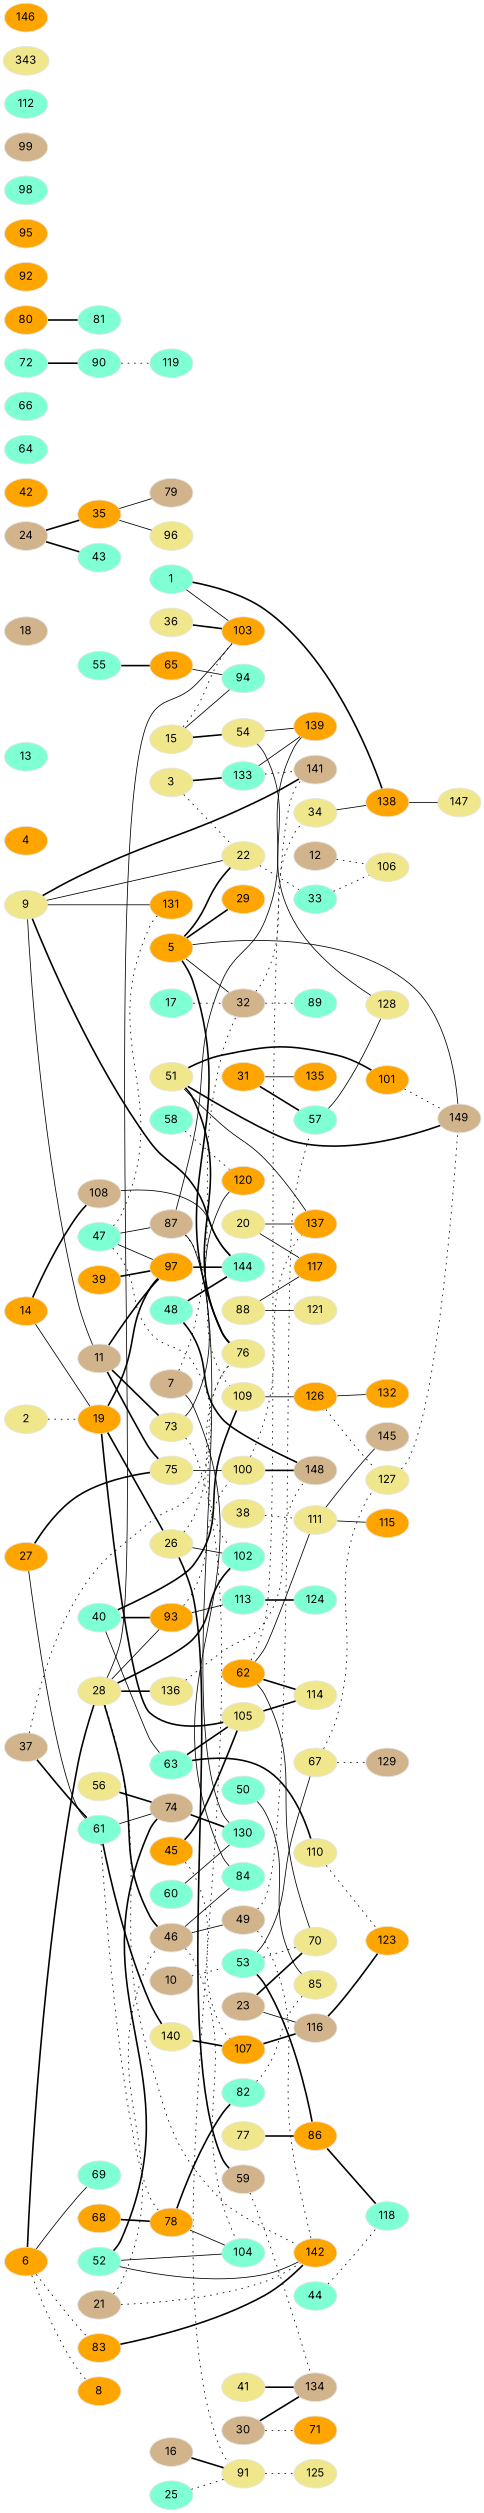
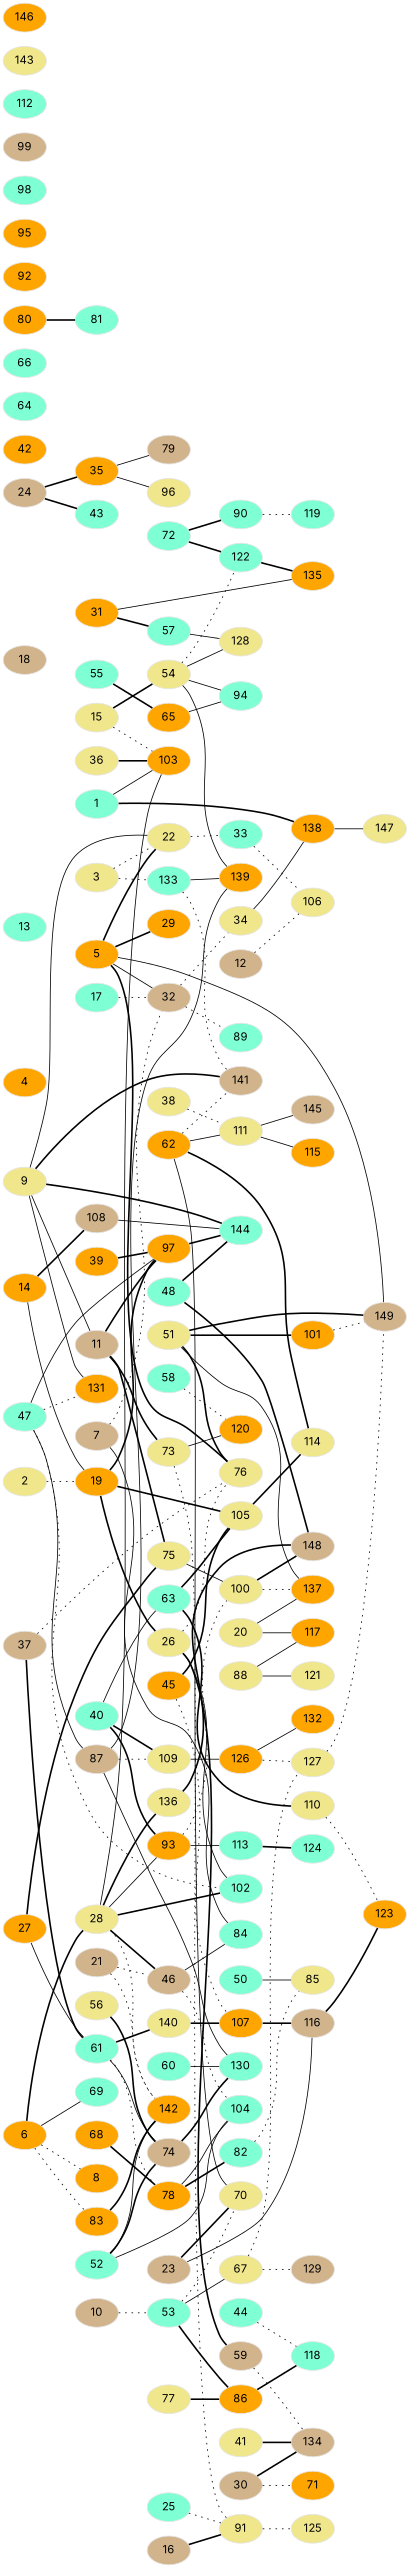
  graph {
    fontname=Inter
    rankdir=LR
    node [color=gray90 fillcolor=orange fontname=Inter style=filled]
    edge [fontname=Inter style=bold]
    103
    1 [fillcolor=aquamarine]
    138
    147 [fillcolor=khaki]
    2 [fillcolor=khaki]
    19
    97
    26 [fillcolor=khaki]
    105 [fillcolor=khaki]
    3 [fillcolor=khaki]
    22 [fillcolor=khaki]
    133 [fillcolor=aquamarine]
    33 [fillcolor=aquamarine]
    141 [fillcolor=tan]
    139
    4
    5
    29
    32 [fillcolor=tan]
    76 [fillcolor=khaki]
    149 [fillcolor=tan]
    34 [fillcolor=khaki]
    89 [fillcolor=aquamarine]
    6
    8
    28 [fillcolor=khaki]
    69 [fillcolor=aquamarine]
    83
    46 [fillcolor=tan]
    142
    102 [fillcolor=aquamarine]
    93
    136 [fillcolor=khaki]
    7 [fillcolor=tan]
    84 [fillcolor=aquamarine]
    9 [fillcolor=khaki]
    11 [fillcolor=tan]
    131
    144 [fillcolor=aquamarine]
    73 [fillcolor=khaki]
    75 [fillcolor=khaki]
    10 [fillcolor=tan]
    53 [fillcolor=aquamarine]
    70 [fillcolor=khaki]
    67 [fillcolor=khaki]
    86
    91 [fillcolor=khaki]
    120
    100 [fillcolor=khaki]
    12 [fillcolor=tan]
    106 [fillcolor=khaki]
    13 [fillcolor=aquamarine]
    14
    108 [fillcolor=tan]
    15 [fillcolor=khaki]
    54 [fillcolor=khaki]
    94 [fillcolor=aquamarine]
+   122 [fillcolor=aquamarine]
    128 [fillcolor=khaki]
    16 [fillcolor=tan]
    125 [fillcolor=khaki]
    17 [fillcolor=aquamarine]
    18 [fillcolor=tan]
    59 [fillcolor=tan]
    114 [fillcolor=khaki]
    20 [fillcolor=khaki]
    117
    137
    21 [fillcolor=tan]
-   49 [fillcolor=tan]
    104 [fillcolor=aquamarine]
    23 [fillcolor=tan]
    116 [fillcolor=tan]
    123
    24 [fillcolor=tan]
    35
    43 [fillcolor=aquamarine]
    79 [fillcolor=tan]
    96 [fillcolor=khaki]
    25 [fillcolor=aquamarine]
    134 [fillcolor=tan]
    27
    61 [fillcolor=aquamarine]
    74 [fillcolor=tan]
    78
    140 [fillcolor=khaki]
    113 [fillcolor=aquamarine]
    148 [fillcolor=tan]
    30 [fillcolor=tan]
    71
    31
    57 [fillcolor=aquamarine]
    135
    36 [fillcolor=khaki]
    37 [fillcolor=tan]
    38 [fillcolor=khaki]
    111 [fillcolor=khaki]
    115
    145 [fillcolor=tan]
    39
    40 [fillcolor=aquamarine]
    63 [fillcolor=aquamarine]
    109 [fillcolor=khaki]
    110 [fillcolor=khaki]
    126
    124 [fillcolor=aquamarine]
    41 [fillcolor=khaki]
    42
    44 [fillcolor=aquamarine]
    118 [fillcolor=aquamarine]
    45
    107
    47 [fillcolor=aquamarine]
    87 [fillcolor=tan]
    130 [fillcolor=aquamarine]
    48 [fillcolor=aquamarine]
    85 [fillcolor=khaki]
    50 [fillcolor=aquamarine]
    51 [fillcolor=khaki]
    101
    52 [fillcolor=aquamarine]
    127 [fillcolor=khaki]
    129 [fillcolor=tan]
    65
    55 [fillcolor=aquamarine]
    56 [fillcolor=khaki]
    58 [fillcolor=aquamarine]
    60 [fillcolor=aquamarine]
    82 [fillcolor=aquamarine]
    62
    64 [fillcolor=aquamarine]
    66 [fillcolor=aquamarine]
    68
    72 [fillcolor=aquamarine]
    90 [fillcolor=aquamarine]
    119 [fillcolor=aquamarine]
    77 [fillcolor=khaki]
    80
    81 [fillcolor=aquamarine]
    88 [fillcolor=khaki]
    121 [fillcolor=khaki]
    92
    95
    98 [fillcolor=aquamarine]
    99 [fillcolor=tan]
    132
    112 [fillcolor=aquamarine]
-   143 [fillcolor=khaki label=343]
+   143 [fillcolor=khaki]
    146
    1 -- 103 [style=solid]
    1 -- 138
    138 -- 147 [style=solid]
    2 -- 19 [style=dotted]
    19 -- 97
    19 -- 26
    19 -- 105
    97 -- 144
    26 -- 76 [style=dotted]
    26 -- 102 [style=solid]
    26 -- 59
    105 -- 114
    3 -- 22 [style=dotted]
-   3 -- 133
+   3 -- 133 [style=dotted]
    22 -- 33 [style=dotted]
    133 -- 141 [style=dotted]
    133 -- 139 [style=solid]
    33 -- 106 [style=dotted]
    5 -- 22
    5 -- 29
    5 -- 32 [style=solid]
    5 -- 76
    5 -- 149 [style=solid]
    32 -- 34 [style=dotted]
    32 -- 89 [style=dotted]
    34 -- 138 [style=solid]
    6 -- 8 [style=dotted]
    6 -- 28
    6 -- 69 [style=solid]
    6 -- 83 [style=dotted]
    28 -- 103 [style=solid]
    28 -- 46
    28 -- 142 [style=dotted]
    28 -- 102
    28 -- 93 [style=solid]
    28 -- 136
    83 -- 142
    46 -- 84 [style=solid]
-   46 -- 49 [style=solid]
    46 -- 104 [style=dotted]
    93 -- 100 [style=dotted]
    93 -- 113 [style=solid]
-   136 -- 148 [style=dotted]
+   136 -- 148
    7 -- 32 [style=dotted]
    7 -- 84 [style=solid]
    9 -- 22 [style=solid]
    9 -- 141
    9 -- 11 [style=solid]
    9 -- 131 [style=solid]
    9 -- 144
    11 -- 97
    11 -- 73
    11 -- 75
    73 -- 91 [style=dotted]
    73 -- 120 [style=solid]
    75 -- 100 [style=solid]
    10 -- 53 [style=dotted]
    53 -- 70 [style=dotted]
    53 -- 67 [style=solid]
    53 -- 86
    67 -- 127 [style=dotted]
    67 -- 129 [style=dotted]
    86 -- 118
    91 -- 125 [style=dotted]
    100 -- 137 [style=dotted]
    100 -- 148
    12 -- 106 [style=dotted]
    14 -- 19 [style=solid]
    14 -- 108
    108 -- 144 [style=solid]
    15 -- 103 [style=dotted]
    15 -- 54
-   15 -- 94 [style=solid]
+   54 -- 94 [style=solid]
    54 -- 139 [style=solid]
+   54 -- 122 [style=dotted]
    54 -- 128 [style=solid]
+   122 -- 135
    16 -- 91
    17 -- 32 [style=dotted]
    59 -- 134 [style=dotted]
    20 -- 117 [style=solid]
    20 -- 137 [style=solid]
    21 -- 46 [style=dotted]
    21 -- 142 [style=dotted]
-   49 -- 142 [style=dotted]
-   49 -- 57 [style=dotted]
    23 -- 70
    23 -- 116 [style=solid]
    116 -- 123
    24 -- 35
    24 -- 43
    35 -- 79 [style=solid]
    35 -- 96 [style=solid]
    25 -- 91 [style=dotted]
    27 -- 75
    27 -- 61 [style=solid]
    61 -- 74 [style=solid]
    61 -- 78 [style=dotted]
    61 -- 140
    74 -- 130
    78 -- 104 [style=solid]
    78 -- 82
    140 -- 107
    113 -- 124
    30 -- 134
    30 -- 71 [style=dotted]
    31 -- 57
    31 -- 135 [style=solid]
    57 -- 128 [style=solid]
    36 -- 103
    37 -- 76 [style=dotted]
    37 -- 61
    38 -- 111 [style=dotted]
    111 -- 115 [style=solid]
    111 -- 145 [style=solid]
    39 -- 97
    40 -- 93
    40 -- 63 [style=solid]
    40 -- 109
    63 -- 105
    63 -- 110
    109 -- 126 [style=solid]
    110 -- 123 [style=dotted]
    126 -- 127 [style=dotted]
    126 -- 132 [style=solid]
    41 -- 134
    44 -- 118 [style=dotted]
    45 -- 105
    45 -- 107 [style=dotted]
    107 -- 116
    47 -- 97 [style=solid]
    47 -- 102 [style=dotted]
    47 -- 131 [style=dotted]
    47 -- 87 [style=solid]
    87 -- 139 [style=solid]
    87 -- 109 [style=dotted]
    87 -- 130 [style=solid]
    48 -- 144
    48 -- 148
    50 -- 85 [style=solid]
    51 -- 76
    51 -- 149
    51 -- 137 [style=solid]
    51 -- 101
    101 -- 149 [style=dotted]
    52 -- 142 [style=solid]
    52 -- 104 [style=solid]
    52 -- 74
    127 -- 149 [style=dotted]
    65 -- 94 [style=solid]
    55 -- 65
    56 -- 74
    58 -- 120 [style=dotted]
    60 -- 130 [style=solid]
    82 -- 85 [style=dotted]
    62 -- 141 [style=dotted]
    62 -- 70 [style=solid]
    62 -- 114
    62 -- 111 [style=solid]
    68 -- 78
+   72 -- 122
    72 -- 90
    90 -- 119 [style=dotted]
    77 -- 86
    80 -- 81
    88 -- 117 [style=solid]
    88 -- 121 [style=solid]
  }
